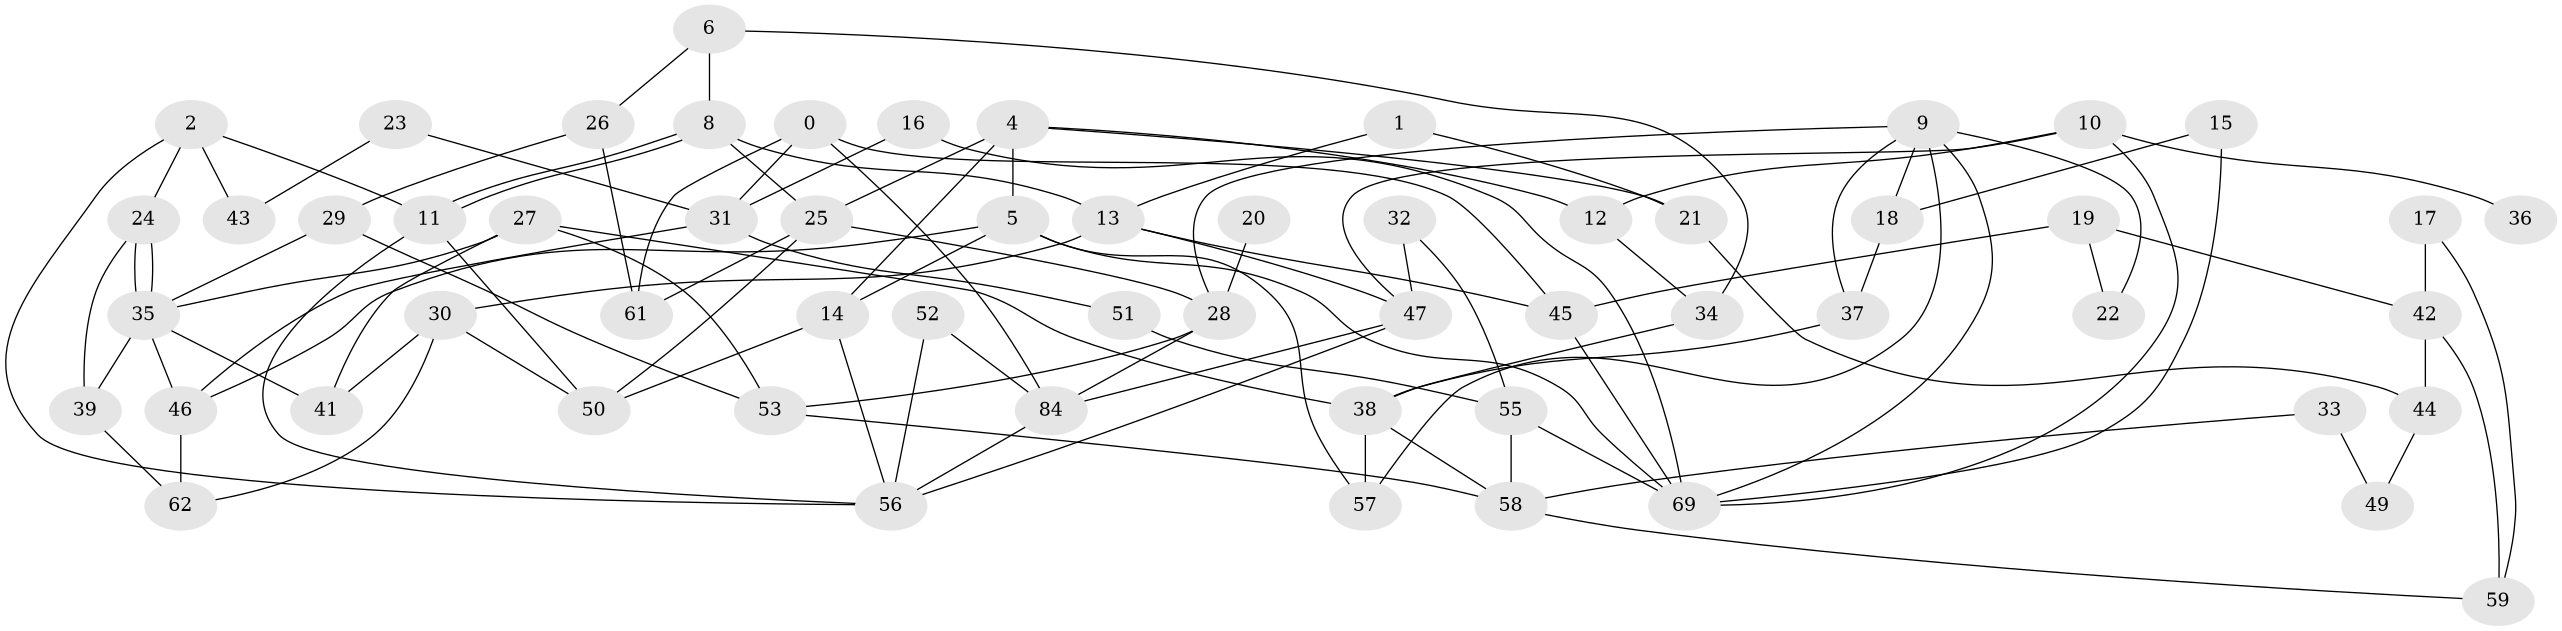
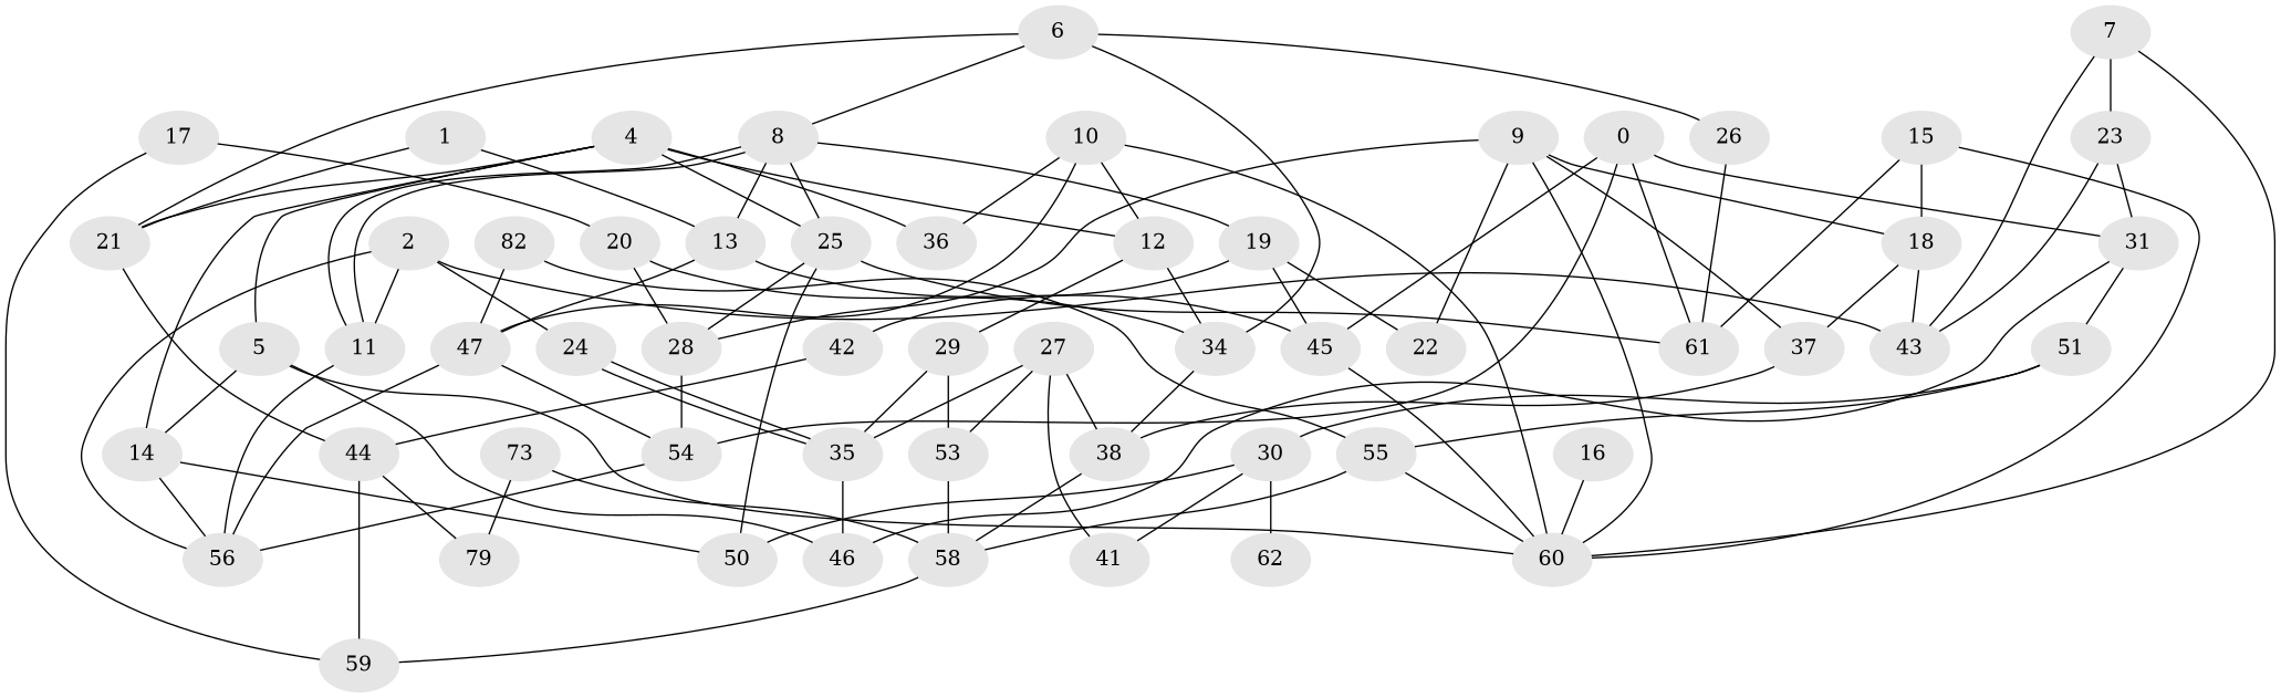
  graph {
    node [color=gray90 style=filled]
    1
    13
    21
    45
    47
    30
    44
    2
    11
    24
    43
    56
    5
    14
    46
-   57
-   60 [label=69]
+   60
    50
    35
-   39
    n21 [label=0]
    31
-   54 [label=84]
+   54
    61
    51
    4
    12
    25
    36
    34
    29
    28
    62
    6
    8
    26
    19
    38
+   7
    23
    22
    42
    9
    18
    37
    53
    10
    41
    15
    16
    17
    20
    59
-   49
+   49 [label=79]
    27
    58
    55
-   32
-   33
-   52
+   32 [label=82]
+   33 [label=73]
    1 -- 13
    1 -- 21
    13 -- 45
    13 -- 47
-   13 -- 30
+   51 -- 30
    21 -- 44
    45 -- 60
    47 -- 56
    47 -- 54
    30 -- 50
    30 -- 62
    30 -- 41
    44 -- 49
    2 -- 11
    2 -- 24
    2 -- 43
    2 -- 56
    11 -- 56
-   11 -- 50
    24 -- 35
    24 -- 35
-   24 -- 39
    5 -- 14
    5 -- 46
-   5 -- 57
    5 -- 60
    14 -- 56
    14 -- 50
-   46 -- 62
    35 -- 46
-   35 -- 39
-   35 -- 41
-   39 -- 62
    n21 -- 45
    n21 -- 31
    n21 -- 54
    n21 -- 61
    31 -- 46
    31 -- 51
    54 -- 56
    51 -- 55
    4 -- 21
    4 -- 5
    4 -- 14
    4 -- 12
    4 -- 25
+   4 -- 36
    12 -- 34
-   26 -- 29
+   12 -- 29
    25 -- 50
    25 -- 61
    25 -- 28
    34 -- 38
    29 -- 35
    29 -- 53
    28 -- 54
-   28 -- 53
+   6 -- 21
    6 -- 34
    6 -- 8
    6 -- 26
    8 -- 13
    8 -- 11
    8 -- 11
    8 -- 25
+   8 -- 19
    26 -- 61
    19 -- 45
    19 -- 22
    19 -- 42
-   38 -- 57
    38 -- 58
+   7 -- 43
+   7 -- 60
+   7 -- 23
    23 -- 43
    23 -- 31
    42 -- 44
-   42 -- 59
-   9 -- 57
+   44 -- 59
    9 -- 60
    9 -- 28
    9 -- 22
    9 -- 18
    9 -- 37
+   18 -- 43
    18 -- 37
    37 -- 38
    53 -- 58
    10 -- 47
    10 -- 60
    10 -- 12
    10 -- 36
    15 -- 60
+   15 -- 61
    15 -- 18
    16 -- 60
-   16 -- 31
-   17 -- 42
+   17 -- 20
    17 -- 59
+   20 -- 34
    20 -- 28
    27 -- 35
    27 -- 38
    27 -- 53
    27 -- 41
    58 -- 59
    55 -- 60
    55 -- 58
    32 -- 47
    32 -- 55
    33 -- 49
    33 -- 58
-   52 -- 56
-   52 -- 54
  }
